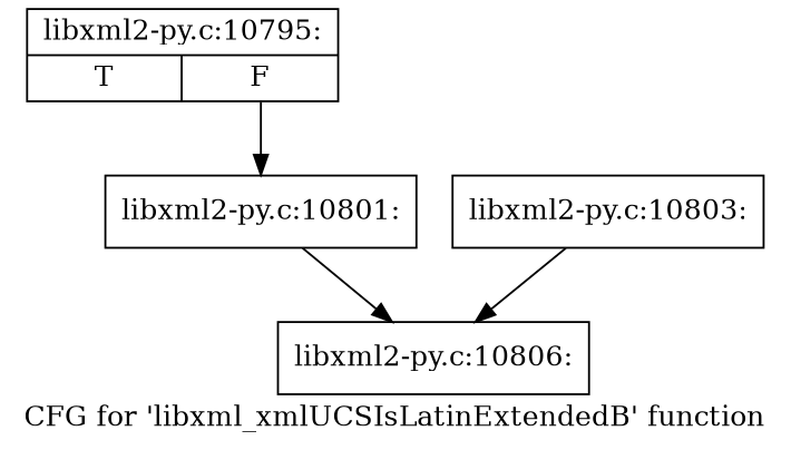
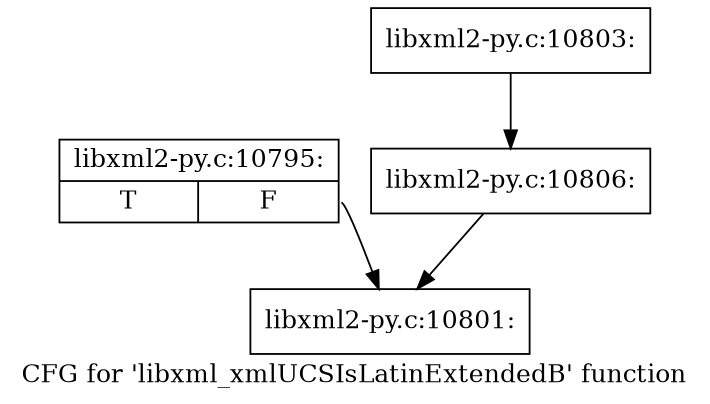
  digraph {
    label="CFG for 'libxml_xmlUCSIsLatinExtendedB' function"
    node [shape=record]
    n1 [label="{libxml2-py.c:10795:|{<s0>T|<s1>F}}"]
    n2 [label="{libxml2-py.c:10801:}"]
    n3 [label="{libxml2-py.c:10803:}"]
    n4 [label="{libxml2-py.c:10806:}"]
    n1 -> n2 [tailport=s1]
-   n2 -> n4
+   n4 -> n2
    n3 -> n4
  }
